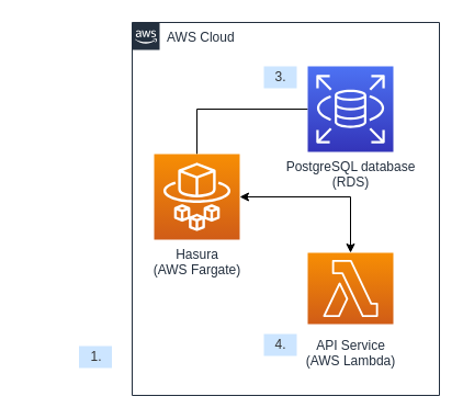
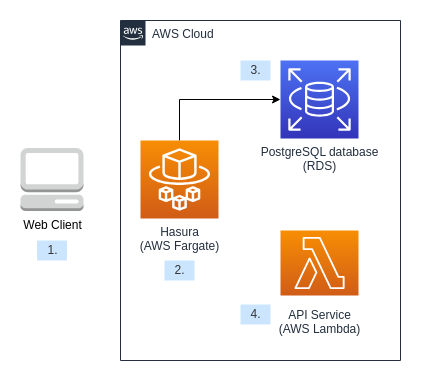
  <mxCell id="0" />
  <mxCell id="1" parent="0" />
  <mxCell id="2" value="AWS Cloud" style="points=[[0,0],[0.25,0],[0.5,0],[0.75,0],[1,0],[1,0.25],[1,0.5],[1,0.75],[1,1],[0.75,1],[0.5,1],[0.25,1],[0,1],[0,0.75],[0,0.5],[0,0.25]];outlineConnect=0;gradientColor=none;html=1;whiteSpace=wrap;fontSize=12;fontStyle=0;shape=mxgraph.aws4.group;grIcon=mxgraph.aws4.group_aws_cloud_alt;strokeColor=#232F3E;fillColor=none;verticalAlign=top;align=left;spacingLeft=30;fontColor=#232F3E;dashed=0;labelBackgroundColor=#ffffff;container=1;pointerEvents=0;collapsible=0;recursiveResize=0;" parent="1" vertex="1"><mxGeometry x="120" y="20" width="280" height="340" as="geometry" /></mxCell>
- <mxCell id="3" style="edgeStyle=orthogonalEdgeStyle;rounded=0;orthogonalLoop=1;jettySize=auto;html=1;startArrow=classic;startFill=1;" edge="1" parent="2" source="5" target="6"><mxGeometry relative="1" as="geometry"><Array as="points"><mxPoint x="199" y="159" /></Array></mxGeometry></mxCell>
- <mxCell id="4" style="edgeStyle=orthogonalEdgeStyle;rounded=0;orthogonalLoop=1;jettySize=auto;html=1;startArrow=none;startFill=0;endArrow=none;" edge="1" parent="2" source="5" target="7"><mxGeometry relative="1" as="geometry"><Array as="points"><mxPoint x="59" y="79" /></Array></mxGeometry></mxCell>
+ <mxCell id="4" style="edgeStyle=orthogonalEdgeStyle;rounded=0;orthogonalLoop=1;jettySize=auto;html=1;startArrow=none;startFill=0;" edge="1" parent="2" source="5" target="7"><mxGeometry relative="1" as="geometry"><Array as="points"><mxPoint x="59" y="79" /></Array></mxGeometry></mxCell>
  <mxCell id="5" value="Hasura&lt;br&gt;(AWS Fargate)" style="sketch=0;points=[[0,0,0],[0.25,0,0],[0.5,0,0],[0.75,0,0],[1,0,0],[0,1,0],[0.25,1,0],[0.5,1,0],[0.75,1,0],[1,1,0],[0,0.25,0],[0,0.5,0],[0,0.75,0],[1,0.25,0],[1,0.5,0],[1,0.75,0]];outlineConnect=0;fontColor=#232F3E;gradientColor=#F78E04;gradientDirection=north;fillColor=#D05C17;strokeColor=#ffffff;dashed=0;verticalLabelPosition=bottom;verticalAlign=top;align=center;html=1;fontSize=12;fontStyle=0;aspect=fixed;shape=mxgraph.aws4.resourceIcon;resIcon=mxgraph.aws4.fargate;" vertex="1" parent="2"><mxGeometry x="20" y="120" width="78" height="78" as="geometry" /></mxCell>
  <mxCell id="6" value="API Service&lt;br&gt;(AWS Lambda)" style="outlineConnect=0;fontColor=#232F3E;gradientColor=#F78E04;gradientDirection=north;fillColor=#D05C17;strokeColor=#ffffff;dashed=0;verticalLabelPosition=bottom;verticalAlign=top;align=center;html=1;fontSize=12;fontStyle=0;aspect=fixed;shape=mxgraph.aws4.resourceIcon;resIcon=mxgraph.aws4.lambda;labelBackgroundColor=#ffffff;spacingTop=6;" parent="2" vertex="1"><mxGeometry x="160" y="210" width="78" height="65" as="geometry" /></mxCell>
  <mxCell id="7" value="PostgreSQL database&lt;br&gt;(RDS)" style="sketch=0;points=[[0,0,0],[0.25,0,0],[0.5,0,0],[0.75,0,0],[1,0,0],[0,1,0],[0.25,1,0],[0.5,1,0],[0.75,1,0],[1,1,0],[0,0.25,0],[0,0.5,0],[0,0.75,0],[1,0.25,0],[1,0.5,0],[1,0.75,0]];outlineConnect=0;fontColor=#232F3E;gradientColor=#4D72F3;gradientDirection=north;fillColor=#3334B9;strokeColor=#ffffff;dashed=0;verticalLabelPosition=bottom;verticalAlign=top;align=center;html=1;fontSize=12;fontStyle=0;aspect=fixed;shape=mxgraph.aws4.resourceIcon;resIcon=mxgraph.aws4.rds;" vertex="1" parent="2"><mxGeometry x="160" y="40" width="78" height="78" as="geometry" /></mxCell>
+ <mxCell id="8" value="2." style="text;html=1;align=center;verticalAlign=middle;resizable=0;points=[];autosize=1;strokeColor=none;fillColor=#CCE5FF;fontColor=#333333;" vertex="1" parent="2"><mxGeometry x="44" y="240" width="30" height="20" as="geometry" /></mxCell>
  <mxCell id="9" value="3." style="text;html=1;align=center;verticalAlign=middle;resizable=0;points=[];autosize=1;strokeColor=none;fillColor=#CCE5FF;fontColor=#333333;" vertex="1" parent="2"><mxGeometry x="120" y="40" width="30" height="20" as="geometry" /></mxCell>
  <mxCell id="10" value="4." style="text;html=1;align=center;verticalAlign=middle;resizable=0;points=[];autosize=1;strokeColor=none;fillColor=#CCE5FF;fontColor=#333333;" vertex="1" parent="2"><mxGeometry x="120" y="284" width="30" height="20" as="geometry" /></mxCell>
- <mxCell id="12" value="1." style="text;html=1;align=center;verticalAlign=middle;resizable=0;points=[];autosize=1;strokeColor=none;fillColor=#CCE5FF;fontColor=#333333;" vertex="1" parent="1"><mxGeometry x="71.5" y="315" width="30" height="20" as="geometry" /></mxCell>
+ <mxCell id="11" value="Web Client" style="outlineConnect=0;dashed=0;verticalLabelPosition=bottom;verticalAlign=top;align=center;html=1;shape=mxgraph.aws3.management_console;fillColor=#D2D3D3;gradientColor=none;" vertex="1" parent="1"><mxGeometry x="20" y="147.5" width="63" height="63" as="geometry" /></mxCell>
+ <mxCell id="12" value="1." style="text;html=1;align=center;verticalAlign=middle;resizable=0;points=[];autosize=1;strokeColor=none;fillColor=#CCE5FF;fontColor=#333333;" vertex="1" parent="1"><mxGeometry x="36.5" y="240" width="30" height="20" as="geometry" /></mxCell>
